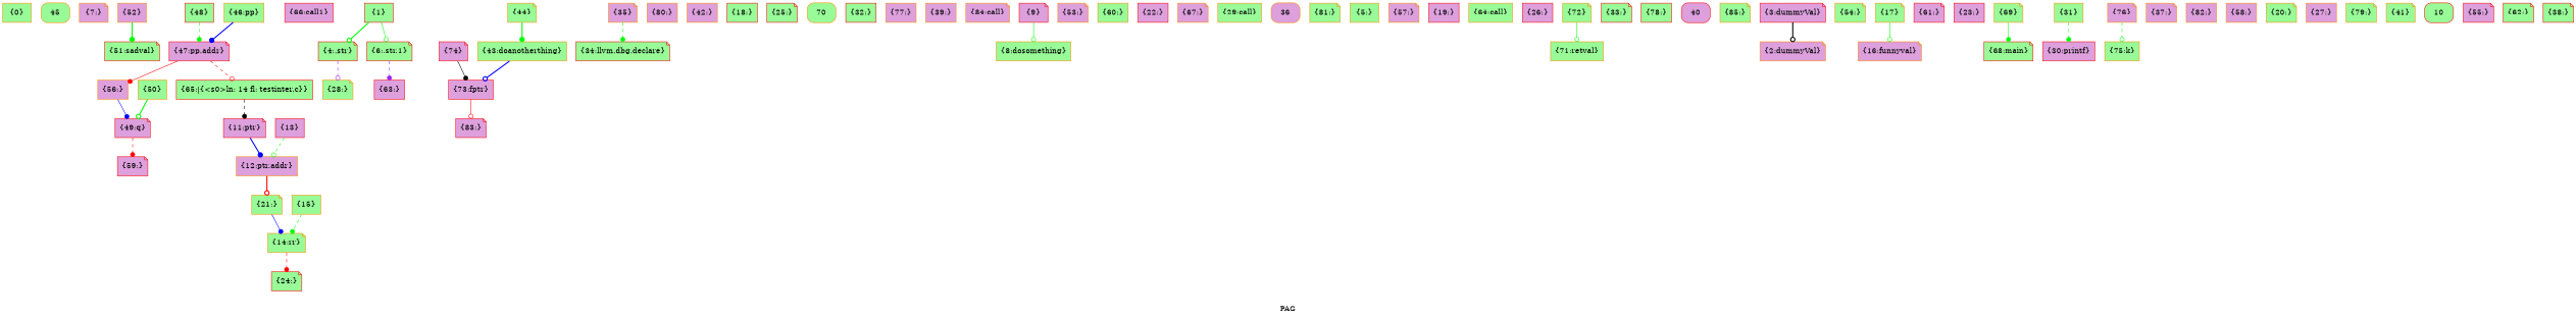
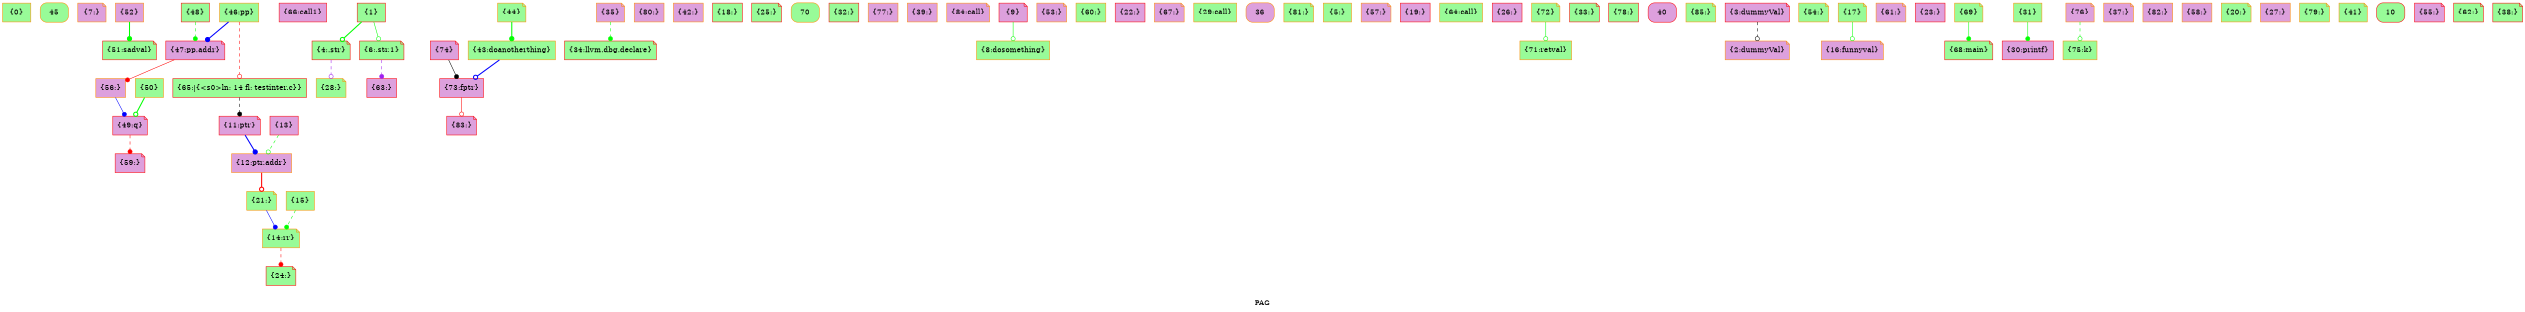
  digraph {
    label=PAG
    node [color=darkorange fillcolor=palegreen shape=note style=filled]
    edge [arrowhead=dot color=green style=dashed]
    n1 [label="{0}" shape=box]
    n2 [label="{45}" shape=Mrecord]
    n3 [fillcolor=plum label="{7:}"]
    n4 [fillcolor=plum label="{52}" shape=box]
    n5 [color=red label="{51:sadval}"]
    n6 [label="{14:rr}"]
    n7 [color=red label="{24:}"]
    n8 [color=red fillcolor=plum label="{59:}"]
    n9 [label="{21:}"]
    n10 [color=red fillcolor=plum label="{66:call1}" shape=box]
    n11 [label="{28:}"]
    n12 [color=red fillcolor=plum label="{73:fptr}" shape=box]
    n13 [color=red fillcolor=plum label="{83:}"]
    n14 [fillcolor=plum label="{35}"]
    n15 [color=red label="{34:llvm.dbg.declare}"]
    n16 [fillcolor=plum label="{80:}" shape=box]
    n17 [fillcolor=plum label="{42:}" shape=box]
    n18 [color=red label="{4:.str}"]
    n19 [color=red fillcolor=plum label="{49:q}"]
    n20 [color=red fillcolor=plum label="{11:ptr}"]
    n21 [fillcolor=plum label="{12:ptr.addr}" shape=box]
    n22 [fillcolor=plum label="{56:}" shape=box]
    n23 [color=red label="{18:}" shape=box]
    n24 [color=red fillcolor=plum label="{63:}" shape=box]
    n25 [color=red label="{25:}"]
    n26 [label="{70}" shape=Mrecord]
    n27 [color=red label="{32:}" shape=box]
    n28 [fillcolor=plum label="{77:}" shape=box]
    n29 [fillcolor=plum label="{39:}" shape=box]
    n30 [fillcolor=plum label="{84:call}"]
    n31 [color=red label="{1}" shape=box]
    n32 [color=red label="{6:.str.1}"]
    n33 [label="{46:pp}" shape=box]
    n34 [color=red fillcolor=plum label="{47:pp.addr}"]
    n35 [color=red label="{65:|{<s0>ln: 14 fl: testinter.c}}" shape=box]
    n36 [label="{8:dosomething}" shape=box]
    n37 [fillcolor=plum label="{53:}"]
    n38 [label="{15}" shape=box]
    n39 [label="{60:}" shape=box]
    n40 [color=red fillcolor=plum label="{22:}" shape=box]
    n41 [fillcolor=plum label="{67:}"]
    n42 [label="{29:call}" shape=box]
    n43 [color=red fillcolor=plum label="{74}"]
    n44 [fillcolor=plum label="{36}" shape=Mrecord]
    n45 [label="{81:}"]
    n46 [label="{43:doanotherthing}" shape=box]
    n47 [label="{5:}" shape=box]
    n48 [label="{50}" shape=box]
    n49 [fillcolor=plum label="{57:}"]
    n50 [color=red fillcolor=plum label="{19:}" shape=box]
    n51 [label="{64:call}" shape=box]
    n52 [color=red fillcolor=plum label="{26:}" shape=box]
    n53 [label="{71:retval}" shape=box]
    n54 [color=red label="{33:}"]
    n55 [color=red label="{78:}" shape=box]
    n56 [color=red fillcolor=plum label="{40}" shape=Mrecord]
    n57 [label="{85:}"]
    n58 [fillcolor=plum label="{2:dummyVal}"]
    n59 [color=red fillcolor=plum label="{9}"]
    n60 [label="{54:}"]
    n61 [fillcolor=plum label="{16:funnyval}"]
-   n62 [color=red fillcolor=plum label="{61:}"]
+   n62 [fillcolor=plum label="{61:}"]
    n63 [color=red fillcolor=plum label="{23:}" shape=box]
    n64 [color=red label="{68:main}"]
    n65 [color=red fillcolor=plum label="{30:printf}" shape=box]
    n66 [label="{75:k}" shape=box]
    n67 [fillcolor=plum label="{37:}"]
    n68 [fillcolor=plum label="{82:}" shape=box]
    n69 [label="{44}"]
    n70 [color=red fillcolor=plum label="{13}" shape=box]
    n71 [fillcolor=plum label="{58:}" shape=box]
    n72 [label="{20:}"]
    n73 [fillcolor=plum label="{27:}" shape=box]
    n74 [label="{72}"]
    n75 [label="{79:}"]
    n76 [label="{41}"]
    n77 [color=red fillcolor=plum label="{3:dummyVal}"]
    n78 [color=red label="{48}" shape=box]
    n79 [color=red label="{10}" shape=Mrecord]
    n80 [color=red fillcolor=plum label="{55:}"]
    n81 [label="{17}"]
    n82 [color=red label="{62:}"]
    n83 [label="{69}"]
    n84 [label="{31}" shape=box]
    n85 [fillcolor=plum label="{76}"]
    n86 [color=red label="{38:}"]
    n4 -> n5 [style=bold]
    n6 -> n7 [color=red]
    n9 -> n6 [color=blue style=solid]
    n12 -> n13 [arrowhead=odot color=red style=solid]
    n14 -> n15
    n18 -> n11 [arrowhead=odot color=purple]
    n19 -> n8 [color=red]
    n20 -> n21 [color=blue style=bold]
    n21 -> n9 [arrowhead=odot color=red style=bold]
    n22 -> n19 [color=blue style=solid]
    n31 -> n18 [arrowhead=odot style=bold]
    n31 -> n32 [arrowhead=odot style=solid]
    n32 -> n24 [color=purple]
    n33 -> n34 [color=blue style=bold]
    n34 -> n22 [color=red style=solid]
-   n34 -> n35 [arrowhead=odot color=red]
+   n33 -> n35 [arrowhead=odot color=red]
    n35 -> n20 [color=black tailport=s0]
    n38 -> n6
    n43 -> n12 [color=black style=solid]
    n46 -> n12 [arrowhead=odot color=blue style=bold]
    n48 -> n19 [arrowhead=odot style=bold]
    n59 -> n36 [arrowhead=odot style=solid]
    n69 -> n46 [style=bold]
    n70 -> n21 [arrowhead=odot]
    n74 -> n53 [arrowhead=odot style=solid]
-   n77 -> n58 [arrowhead=odot color=black style=bold]
+   n77 -> n58 [arrowhead=odot color=black]
    n78 -> n34
    n81 -> n61 [arrowhead=odot style=solid]
    n83 -> n64 [style=solid]
-   n84 -> n65
+   n84 -> n65 [style=solid]
    n85 -> n66 [arrowhead=odot]
  }
